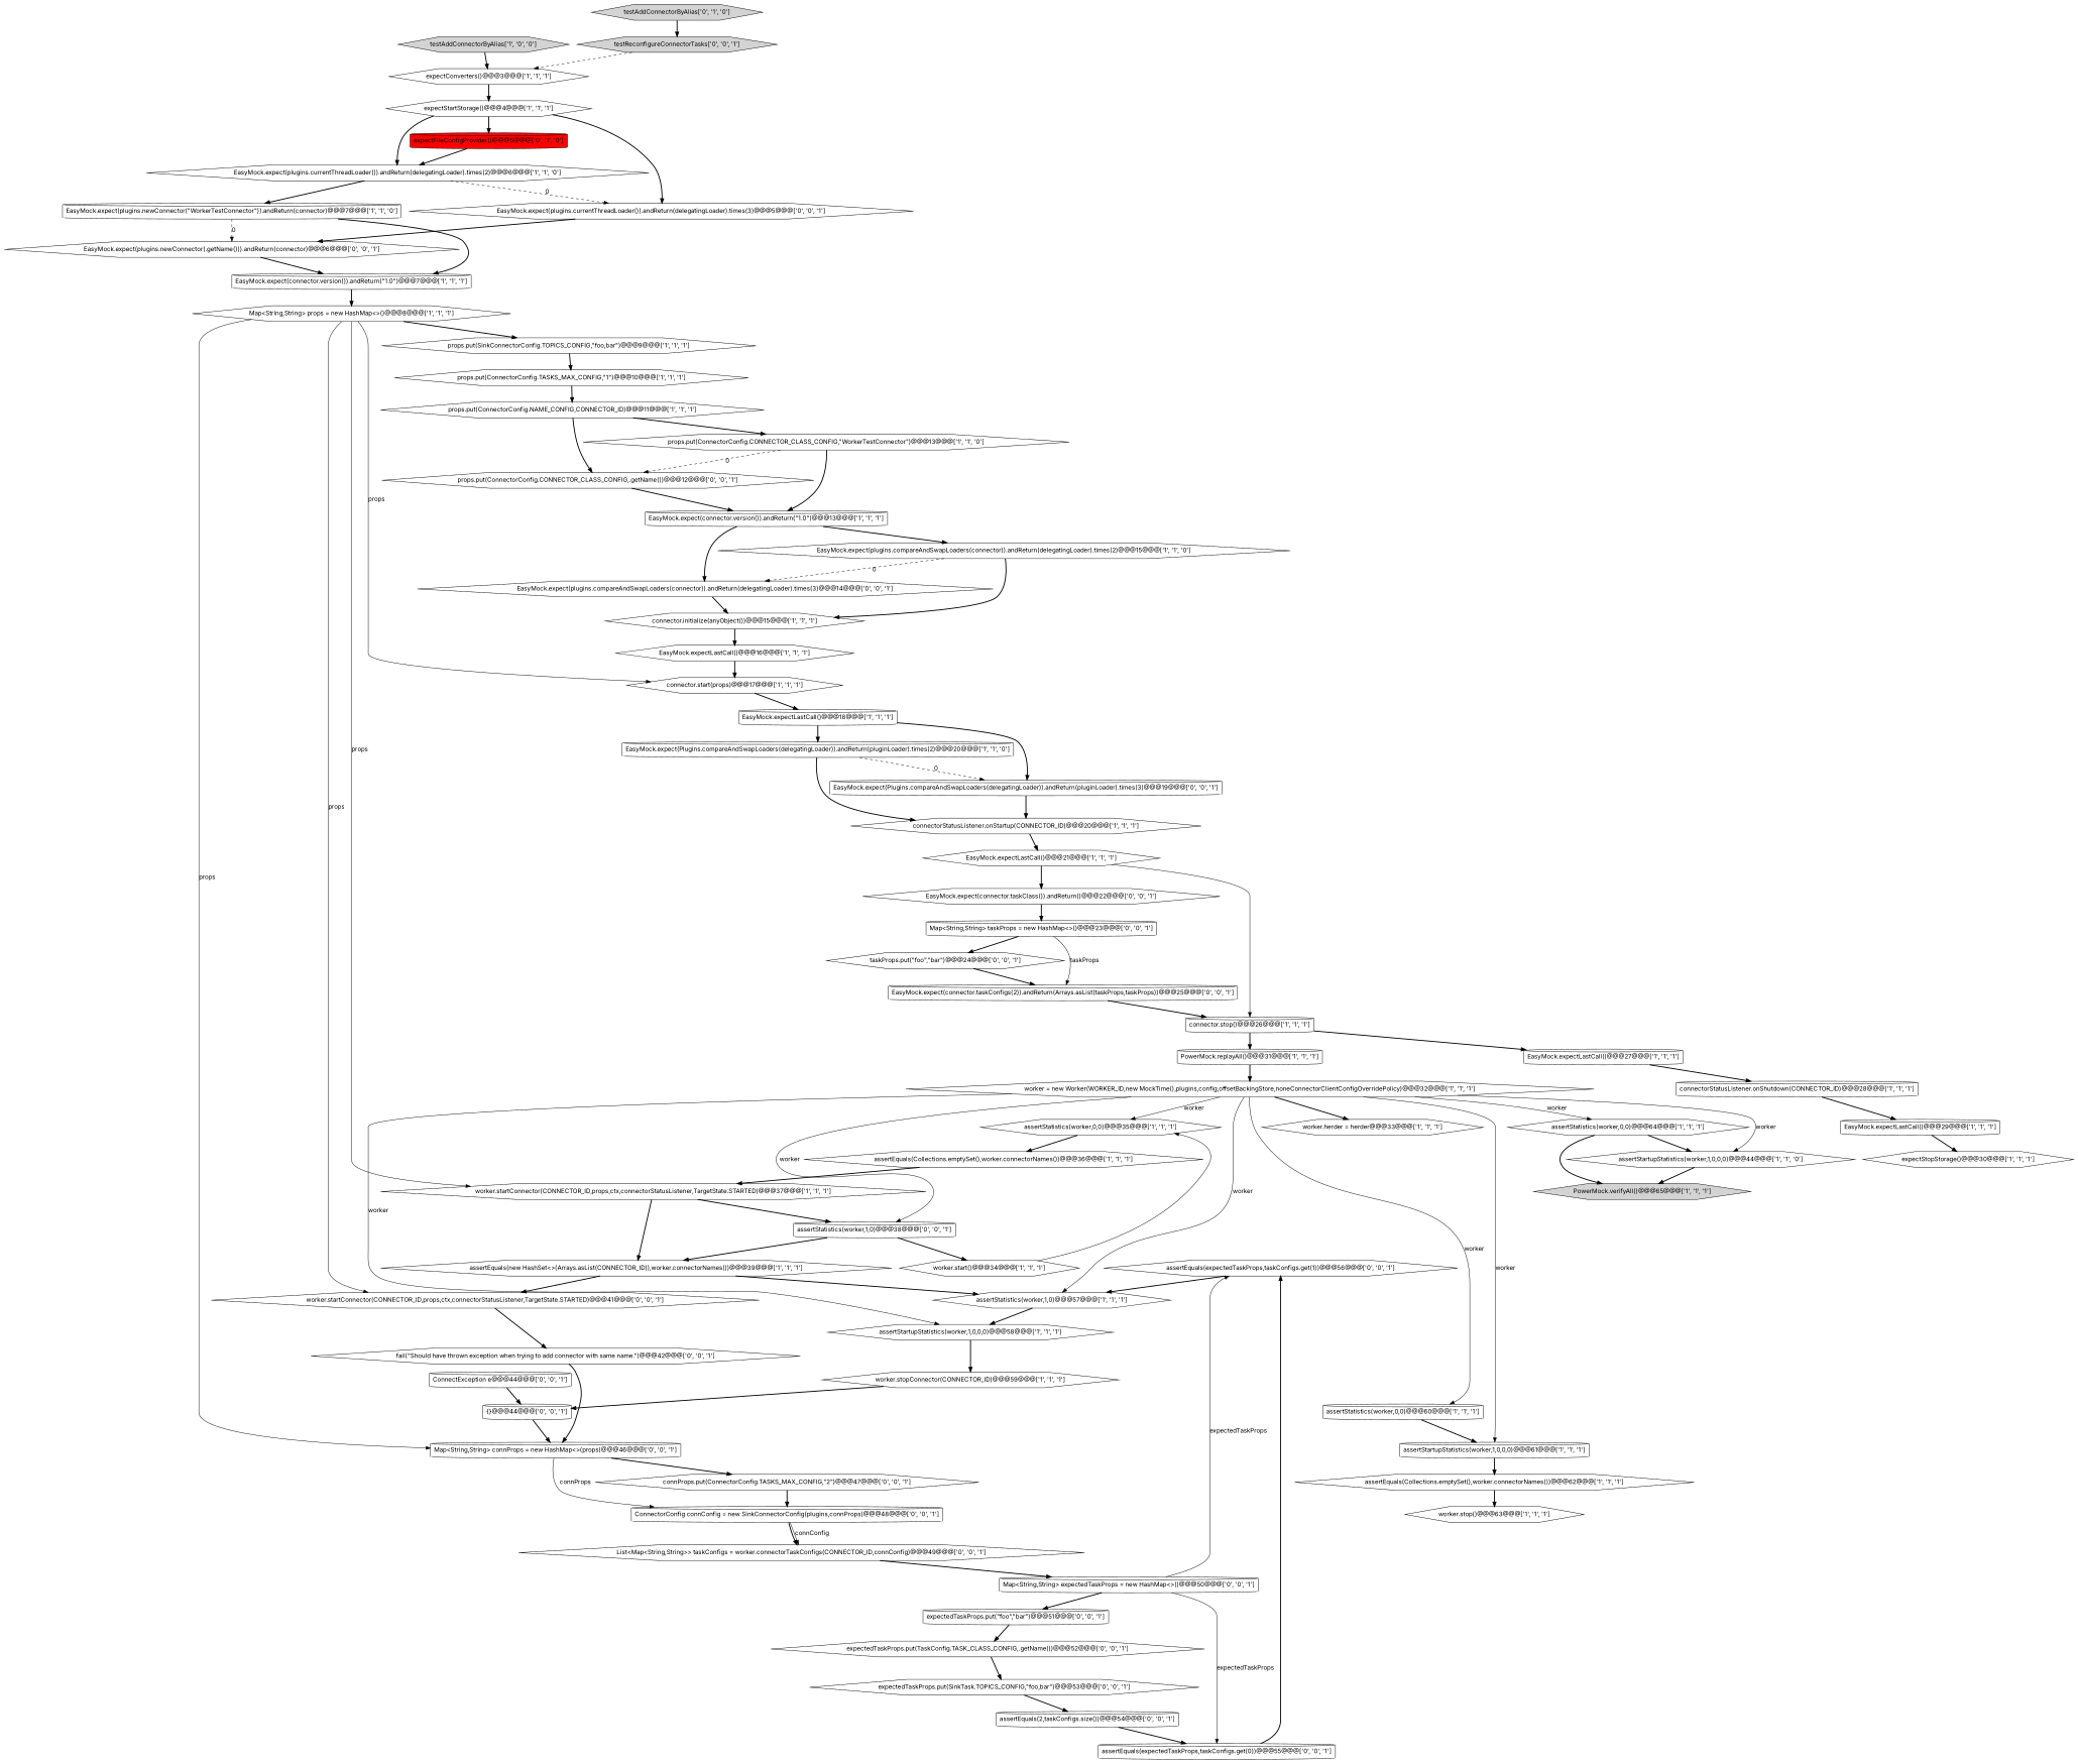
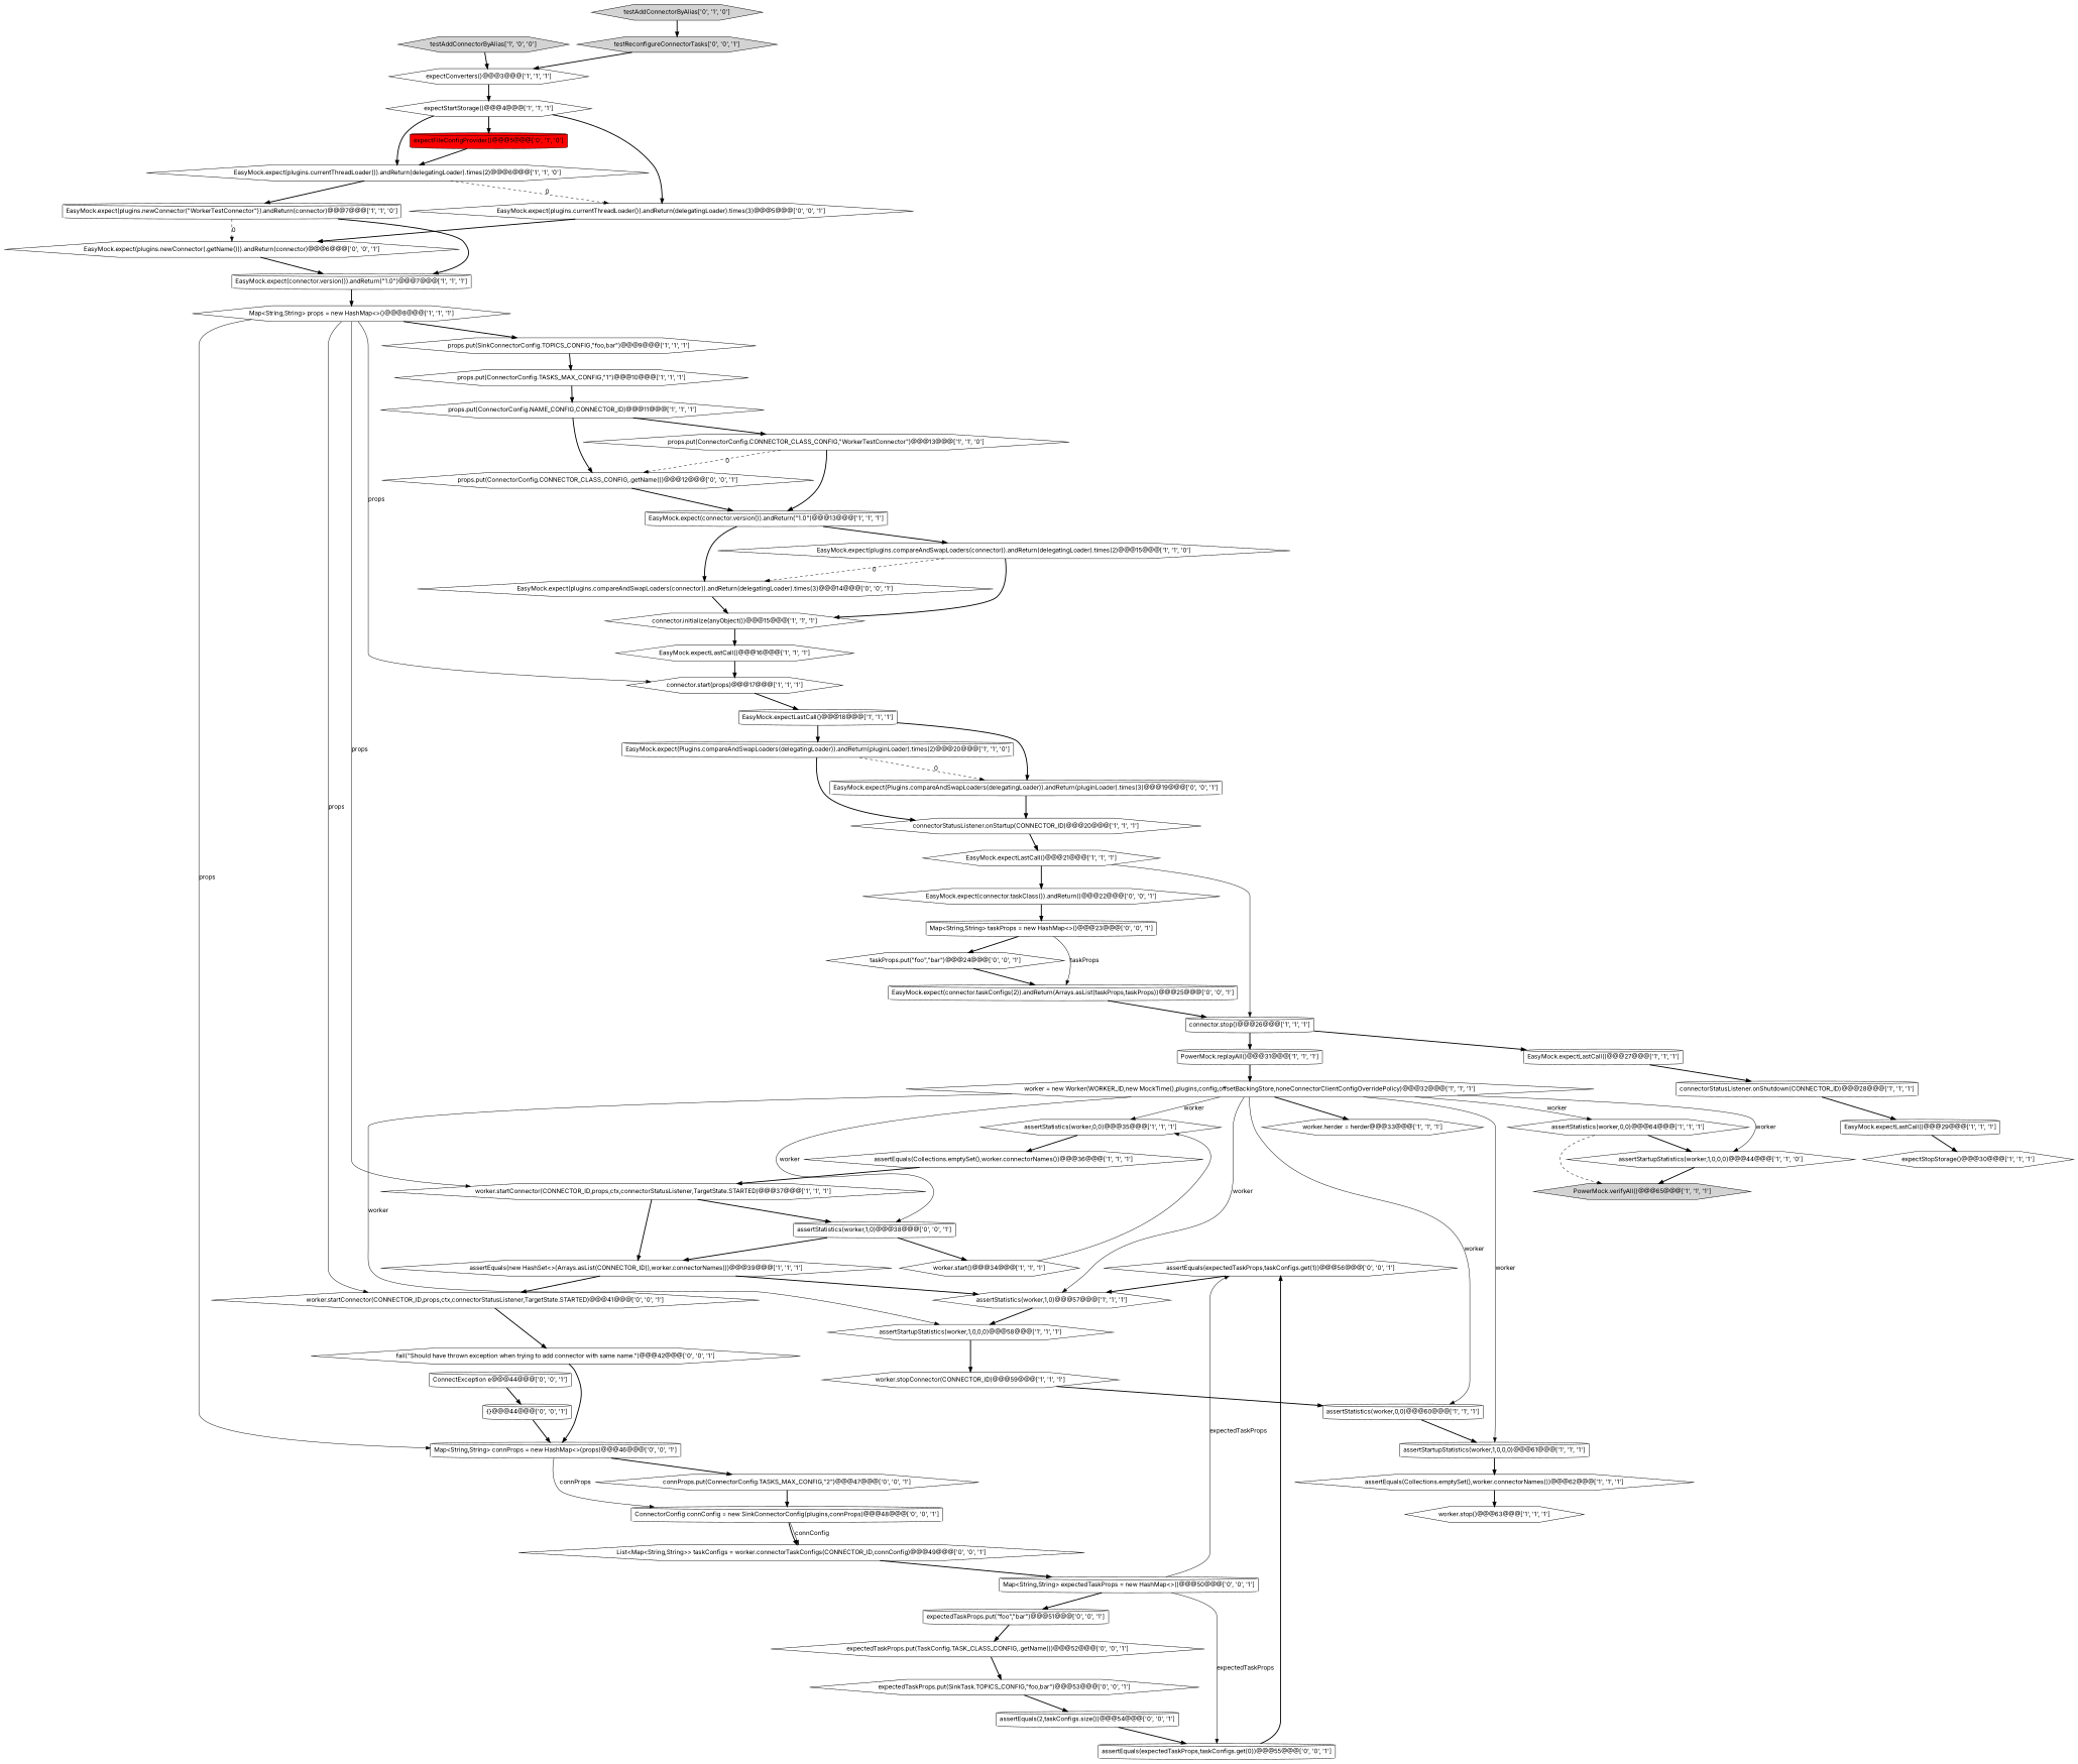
  digraph {
    fontname=Inter
    node [fillcolor=white fontname=Inter shape=hexagon style=filled]
    edge [fontname=Inter style=bold]
    n1 [label="assertEquals(expectedTaskProps,taskConfigs.get(1))@@@56@@@['0', '0', '1']"]
    n2 [label="assertStatistics(worker,1,0)@@@57@@@['1', '1', '1']"]
    n3 [label="assertStartupStatistics(worker,1,0,0,0)@@@58@@@['1', '1', '1']"]
    n4 [label="expectedTaskProps.put(SinkTask.TOPICS_CONFIG,\"foo,bar\")@@@53@@@['0', '0', '1']"]
    n5 [label="assertEquals(2,taskConfigs.size())@@@54@@@['0', '0', '1']" shape=cylinder]
    n6 [label="assertEquals(expectedTaskProps,taskConfigs.get(0))@@@55@@@['0', '0', '1']" shape=cylinder]
    n7 [label="{}@@@44@@@['0', '0', '1']" shape=cylinder]
    n8 [label="Map<String,String> connProps = new HashMap<>(props)@@@46@@@['0', '0', '1']" shape=cylinder]
    n9 [label="connProps.put(ConnectorConfig.TASKS_MAX_CONFIG,\"2\")@@@47@@@['0', '0', '1']"]
    n10 [label="ConnectorConfig connConfig = new SinkConnectorConfig(plugins,connProps)@@@48@@@['0', '0', '1']" shape=cylinder]
    n11 [label="List<Map<String,String>> taskConfigs = worker.connectorTaskConfigs(CONNECTOR_ID,connConfig)@@@49@@@['0', '0', '1']"]
    n12 [label="fail(\"Should have thrown exception when trying to add connector with same name.\")@@@42@@@['0', '0', '1']"]
    n13 [label="EasyMock.expect(plugins.newConnector(.getName())).andReturn(connector)@@@6@@@['0', '0', '1']"]
    n14 [label="EasyMock.expect(connector.version()).andReturn(\"1.0\")@@@7@@@['1', '1', '1']" shape=cylinder]
    n15 [label="Map<String,String> props = new HashMap<>()@@@8@@@['1', '1', '1']"]
    n16 [label="expectConverters()@@@3@@@['1', '1', '1']"]
    n17 [label="expectStartStorage()@@@4@@@['1', '1', '1']"]
    n18 [fillcolor=red label="expectFileConfigProvider()@@@5@@@['0', '1', '0']" shape=cylinder]
    n19 [label="EasyMock.expect(plugins.currentThreadLoader()).andReturn(delegatingLoader).times(2)@@@6@@@['1', '1', '0']"]
    n20 [label="EasyMock.expect(plugins.currentThreadLoader()).andReturn(delegatingLoader).times(3)@@@5@@@['0', '0', '1']"]
    n21 [label="EasyMock.expect(Plugins.compareAndSwapLoaders(delegatingLoader)).andReturn(pluginLoader).times(2)@@@20@@@['1', '1', '0']" shape=cylinder]
    n22 [label="connectorStatusListener.onStartup(CONNECTOR_ID)@@@20@@@['1', '1', '1']"]
    n23 [label="EasyMock.expect(Plugins.compareAndSwapLoaders(delegatingLoader)).andReturn(pluginLoader).times(3)@@@19@@@['0', '0', '1']" shape=cylinder]
    n24 [label="EasyMock.expectLastCall()@@@21@@@['1', '1', '1']"]
    n25 [label="props.put(SinkConnectorConfig.TOPICS_CONFIG,\"foo,bar\")@@@9@@@['1', '1', '1']"]
    n26 [label="props.put(ConnectorConfig.TASKS_MAX_CONFIG,\"1\")@@@10@@@['1', '1', '1']"]
    n27 [label="props.put(ConnectorConfig.NAME_CONFIG,CONNECTOR_ID)@@@11@@@['1', '1', '1']"]
    n28 [label="assertStatistics(worker,0,0)@@@60@@@['1', '1', '1']" shape=cylinder]
    n29 [label="assertStartupStatistics(worker,1,0,0,0)@@@61@@@['1', '1', '1']" shape=cylinder]
    n30 [label="assertEquals(Collections.emptySet(),worker.connectorNames())@@@62@@@['1', '1', '1']"]
    n31 [label="EasyMock.expectLastCall()@@@27@@@['1', '1', '1']" shape=cylinder]
    n32 [label="connectorStatusListener.onShutdown(CONNECTOR_ID)@@@28@@@['1', '1', '1']" shape=cylinder]
    n33 [label="EasyMock.expectLastCall()@@@29@@@['1', '1', '1']" shape=cylinder]
    n34 [label="props.put(ConnectorConfig.CONNECTOR_CLASS_CONFIG,\"WorkerTestConnector\")@@@13@@@['1', '1', '0']"]
    n35 [label="props.put(ConnectorConfig.CONNECTOR_CLASS_CONFIG,.getName())@@@12@@@['0', '0', '1']"]
    n36 [label="EasyMock.expect(connector.version()).andReturn(\"1.0\")@@@13@@@['1', '1', '1']" shape=cylinder]
    n37 [label="worker.stop()@@@63@@@['1', '1', '1']"]
    n38 [label="assertStatistics(worker,0,0)@@@35@@@['1', '1', '1']"]
    n39 [label="assertEquals(Collections.emptySet(),worker.connectorNames())@@@36@@@['1', '1', '1']"]
    n40 [label="worker.startConnector(CONNECTOR_ID,props,ctx,connectorStatusListener,TargetState.STARTED)@@@37@@@['1', '1', '1']"]
    n41 [label="connector.start(props)@@@17@@@['1', '1', '1']"]
    n42 [label="worker.startConnector(CONNECTOR_ID,props,ctx,connectorStatusListener,TargetState.STARTED)@@@41@@@['0', '0', '1']"]
    n43 [label="EasyMock.expect(plugins.newConnector(\"WorkerTestConnector\")).andReturn(connector)@@@7@@@['1', '1', '0']" shape=cylinder]
    n44 [label="assertEquals(new HashSet<>(Arrays.asList(CONNECTOR_ID)),worker.connectorNames())@@@39@@@['1', '1', '1']"]
    n45 [label="assertStatistics(worker,1,0)@@@38@@@['0', '0', '1']" shape=cylinder]
    n46 [label="worker.start()@@@34@@@['1', '1', '1']"]
    n47 [label="EasyMock.expect(connector.taskClass()).andReturn()@@@22@@@['0', '0', '1']"]
    n48 [label="Map<String,String> taskProps = new HashMap<>()@@@23@@@['0', '0', '1']" shape=cylinder]
    n49 [label="EasyMock.expect(connector.taskConfigs(2)).andReturn(Arrays.asList(taskProps,taskProps))@@@25@@@['0', '0', '1']" shape=cylinder]
    n50 [label="taskProps.put(\"foo\",\"bar\")@@@24@@@['0', '0', '1']"]
    n51 [label="connector.stop()@@@26@@@['1', '1', '1']" shape=cylinder]
    n52 [label="PowerMock.replayAll()@@@31@@@['1', '1', '1']" shape=cylinder]
    n53 [label="EasyMock.expectLastCall()@@@18@@@['1', '1', '1']" shape=cylinder]
    n54 [label="EasyMock.expect(plugins.compareAndSwapLoaders(connector)).andReturn(delegatingLoader).times(2)@@@15@@@['1', '1', '0']"]
    n55 [label="EasyMock.expect(plugins.compareAndSwapLoaders(connector)).andReturn(delegatingLoader).times(3)@@@14@@@['0', '0', '1']"]
    n56 [label="connector.initialize(anyObject())@@@15@@@['1', '1', '1']"]
    n57 [label="worker.stopConnector(CONNECTOR_ID)@@@59@@@['1', '1', '1']"]
    n58 [fillcolor=lightgray label="testAddConnectorByAlias['1', '0', '0']"]
    n59 [fillcolor=lightgray label="testAddConnectorByAlias['0', '1', '0']"]
    n60 [fillcolor=lightgray label="testReconfigureConnectorTasks['0', '0', '1']"]
    n61 [label="worker = new Worker(WORKER_ID,new MockTime(),plugins,config,offsetBackingStore,noneConnectorClientConfigOverridePolicy)@@@32@@@['1', '1', '1']"]
    n62 [label="assertStartupStatistics(worker,1,0,0,0)@@@44@@@['1', '1', '0']"]
    n63 [label="assertStatistics(worker,0,0)@@@64@@@['1', '1', '1']"]
    n64 [label="worker.herder = herder@@@33@@@['1', '1', '1']"]
    n65 [label="EasyMock.expectLastCall()@@@16@@@['1', '1', '1']"]
    n66 [label="expectStopStorage()@@@30@@@['1', '1', '1']"]
    n67 [fillcolor=lightgray label="PowerMock.verifyAll()@@@65@@@['1', '1', '1']"]
    n68 [label="expectedTaskProps.put(\"foo\",\"bar\")@@@51@@@['0', '0', '1']" shape=cylinder]
    n69 [label="expectedTaskProps.put(TaskConfig.TASK_CLASS_CONFIG,.getName())@@@52@@@['0', '0', '1']"]
    n70 [label="Map<String,String> expectedTaskProps = new HashMap<>()@@@50@@@['0', '0', '1']" shape=cylinder]
    n71 [label="ConnectException e@@@44@@@['0', '0', '1']" shape=cylinder]
    n1 -> n2
    n2 -> n3
    n3 -> n57
    n4 -> n5
    n5 -> n6
    n6 -> n1
    n7 -> n8
    n8 -> n9
    n8 -> n10 [label=connProps style=solid]
    n9 -> n10
    n10 -> n11
    n10 -> n11 [label=connConfig style=solid]
    n11 -> n70
    n12 -> n8
    n13 -> n14
    n14 -> n15
    n15 -> n8 [label=props style=solid]
    n15 -> n25
    n15 -> n40 [label=props style=solid]
    n15 -> n41 [label=props style=solid]
    n15 -> n42 [label=props style=solid]
    n16 -> n17
    n17 -> n18
    n17 -> n19
    n17 -> n20
    n18 -> n19
    n19 -> n20 [label=0 style=dashed]
    n19 -> n43
    n20 -> n13
    n21 -> n22
    n21 -> n23 [label=0 style=dashed]
    n22 -> n24
    n23 -> n22
    n24 -> n47
    n24 -> n51 [style=solid]
    n25 -> n26
    n26 -> n27
    n27 -> n34
    n27 -> n35
    n28 -> n29
    n29 -> n30
    n30 -> n37
    n31 -> n32
    n32 -> n33
    n33 -> n66
    n34 -> n35 [label=0 style=dashed]
    n34 -> n36
    n35 -> n36
    n36 -> n54
    n36 -> n55
    n38 -> n39
    n39 -> n40
    n40 -> n44
    n40 -> n45
    n41 -> n53
    n42 -> n12
    n43 -> n13 [label=0 style=dashed]
    n43 -> n14
    n44 -> n2
    n44 -> n42
    n45 -> n44
    n45 -> n46
    n46 -> n38 [style=solid]
    n47 -> n48
    n48 -> n49 [label=taskProps style=solid]
    n48 -> n50
    n49 -> n51
    n50 -> n49
    n51 -> n31
    n51 -> n52
    n52 -> n61
    n53 -> n21
    n53 -> n23
    n54 -> n55 [label=0 style=dashed]
    n54 -> n56
    n55 -> n56
    n56 -> n65
-   n57 -> n7
+   n57 -> n28
    n58 -> n16
    n59 -> n60
-   n60 -> n16 [style=dashed]
+   n60 -> n16
    n61 -> n2 [label=worker style=solid]
    n61 -> n3 [label=worker style=solid]
    n61 -> n28 [label=worker style=solid]
    n61 -> n29 [label=worker style=solid]
    n61 -> n38 [label=worker style=solid]
    n61 -> n45 [label=worker style=solid]
    n61 -> n62 [label=worker style=solid]
    n61 -> n63 [label=worker style=solid]
    n61 -> n64
    n62 -> n67
    n63 -> n62
-   n63 -> n67
+   n63 -> n67 [style=dashed]
    n65 -> n41
    n68 -> n69
    n69 -> n4
    n70 -> n1 [label=expectedTaskProps style=solid]
    n70 -> n6 [label=expectedTaskProps style=solid]
    n70 -> n68
    n71 -> n7
  }
